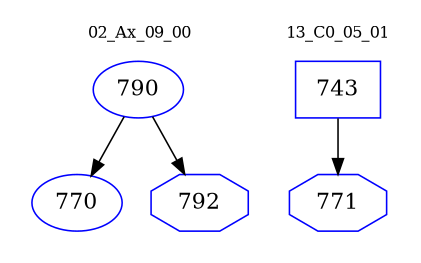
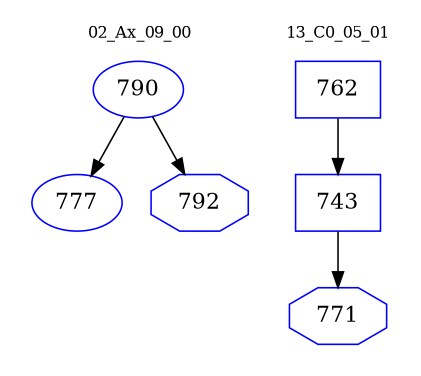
  digraph {
    node [color=blue shape=ellipse]
    edge [color=black]
    n1 [label=790]
-   n2 [label=770]
+   n2 [label=777]
    n3 [label=792 shape=octagon]
+   n4 [label=762 shape=box]
    n5 [label=743 shape=box]
    n6 [label=771 shape=octagon]
    subgraph cluster_1 {
      color=white
      fontsize=10
      label="02_Ax_09_00"
      n1
      n2
      n3
    }
    subgraph cluster_2 {
      color=white
      fontsize=10
      label="13_C0_05_01"
+     n4
      n5
      n6
    }
    n1 -> n2
    n1 -> n3
+   n4 -> n5
    n5 -> n6
  }
